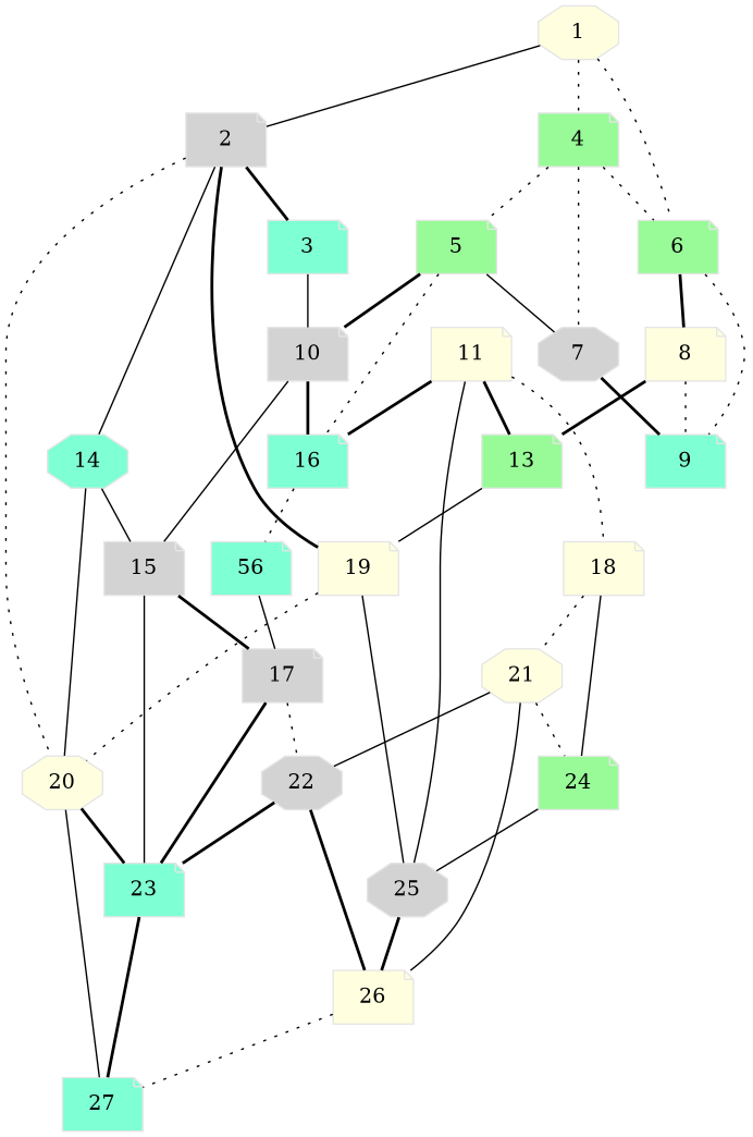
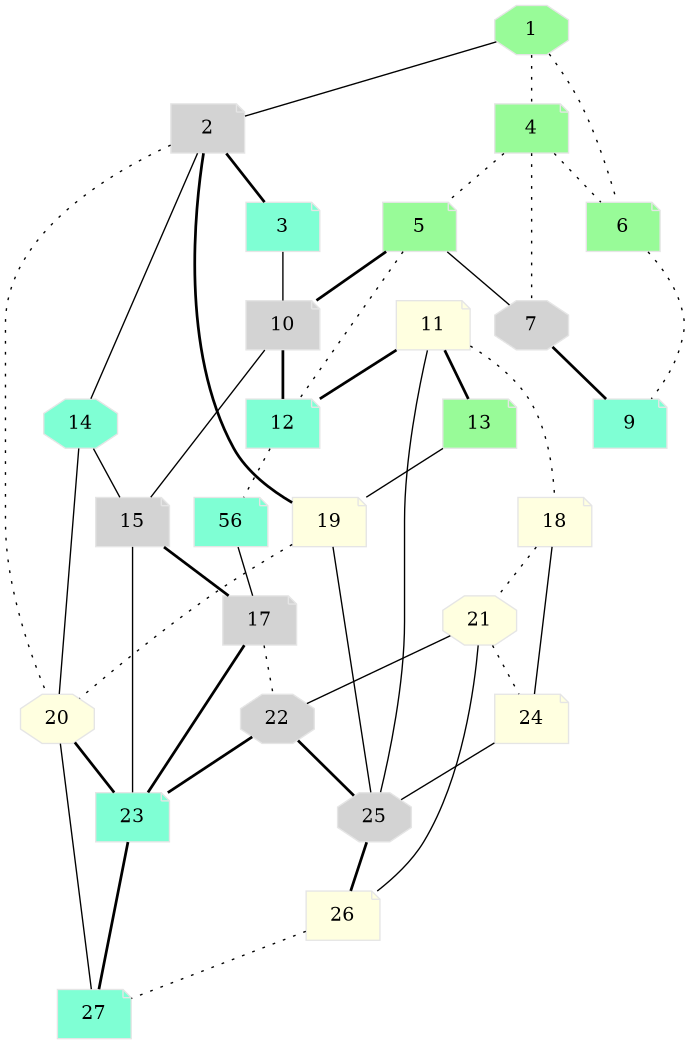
  graph {
    node [color=gray90 fillcolor=lightyellow shape=note style=filled]
    edge [style=solid weight=1.0]
-   1 [shape=octagon]
+   1 [fillcolor=palegreen shape=octagon]
    2 [fillcolor=lightgrey]
    4 [fillcolor=palegreen]
    6 [fillcolor=palegreen]
    3 [fillcolor=aquamarine]
    14 [fillcolor=aquamarine shape=octagon]
    19
    20 [shape=octagon]
    5 [fillcolor=palegreen]
    7 [fillcolor=lightgrey shape=octagon]
-   8
    9 [fillcolor=aquamarine]
    10 [fillcolor=lightgrey]
    15 [fillcolor=lightgrey]
    25 [fillcolor=lightgrey shape=octagon]
    23 [fillcolor=aquamarine]
    27 [fillcolor=aquamarine]
-   12 [fillcolor=aquamarine label=16]
+   12 [fillcolor=aquamarine]
    n19 [fillcolor=aquamarine label=56]
    13 [fillcolor=palegreen]
    17 [fillcolor=lightgrey]
    11
    18
    21 [shape=octagon]
-   24 [fillcolor=palegreen]
+   24
    26
    22 [fillcolor=lightgrey shape=octagon]
    1 -- 2
    1 -- 4 [style=dotted]
    1 -- 6 [style=dotted]
    2 -- 3 [style=bold]
    2 -- 14
    2 -- 19 [style=bold weight=2.0]
    2 -- 20 [style=dotted]
    4 -- 6 [style=dotted]
    4 -- 5 [style=dotted]
    4 -- 7 [style=dotted]
-   6 -- 8 [style=bold]
    6 -- 9 [style=dotted]
    3 -- 10
    14 -- 20
    14 -- 15
    19 -- 20 [style=dotted]
    19 -- 25
    20 -- 23 [style=bold]
    20 -- 27 [weight=2.0]
    5 -- 7
    5 -- 10 [style=bold]
    5 -- 12 [style=dotted]
    7 -- 9 [style=bold weight=2.0]
-   8 -- 9 [style=dotted]
-   8 -- 13 [style=bold weight=2.0]
    10 -- 15
    10 -- 12 [style=bold]
    15 -- 23
    15 -- 17 [style=bold]
    25 -- 26 [style=bold]
    23 -- 27 [style=bold]
    12 -- n19 [style=dotted weight=2.0]
    n19 -- 17 [weight=2.0]
    13 -- 19 [weight=2.0]
    17 -- 23 [style=bold]
    17 -- 22 [style=dotted]
    11 -- 25
    11 -- 12 [style=bold]
    11 -- 13 [style=bold]
    11 -- 18 [style=dotted]
    18 -- 21 [style=dotted]
    18 -- 24
    21 -- 24 [style=dotted]
    21 -- 26
    21 -- 22
    24 -- 25 [weight=2.0]
    26 -- 27 [style=dotted]
    22 -- 23 [style=bold]
-   22 -- 26 [style=bold]
+   22 -- 25 [style=bold]
  }
